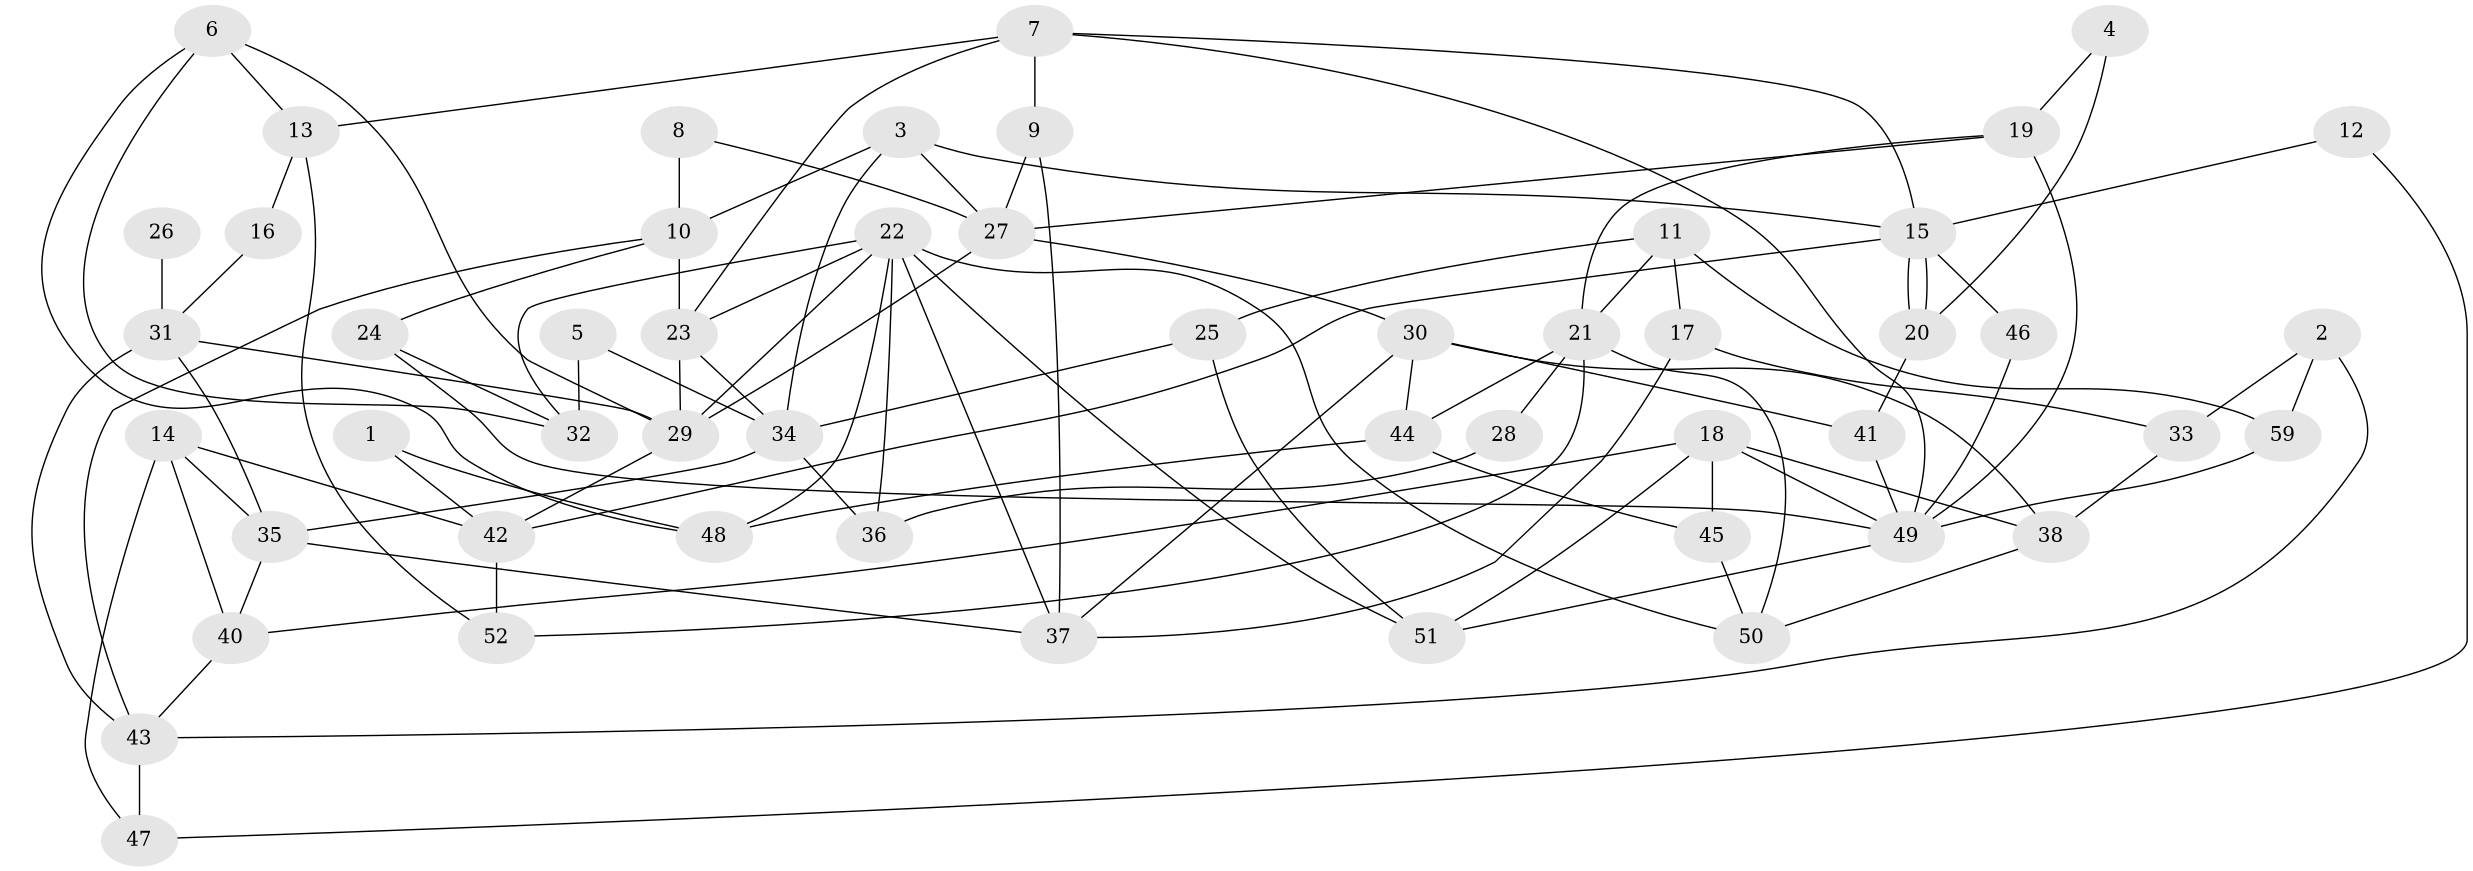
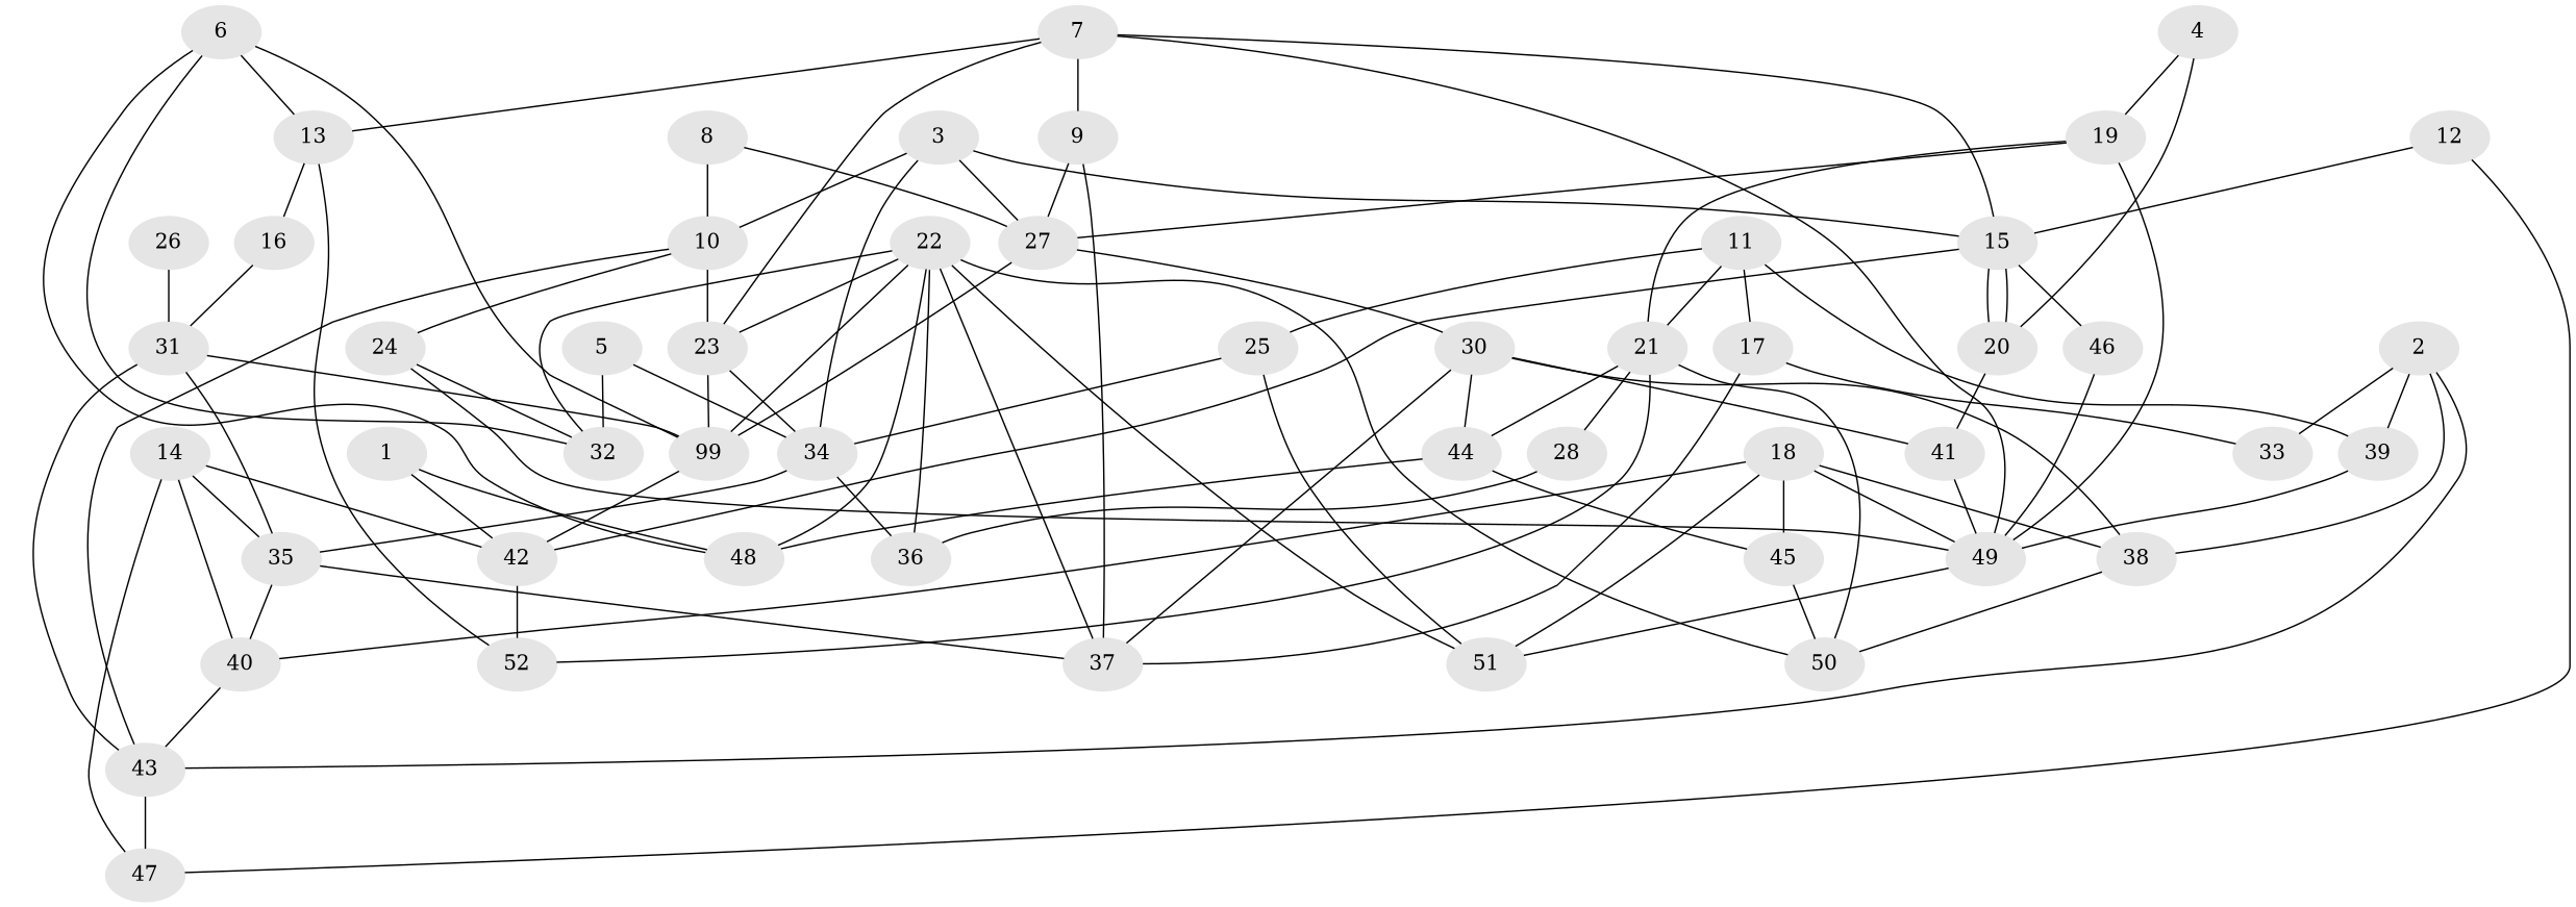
  graph {
    fontname="DejaVu Serif"
    node [color=gray90 fontname="DejaVu Serif" style=filled]
    edge [fontname="DejaVu Serif"]
    1
    42
    48
    52
    2
    33
-   39 [label=59]
+   39
    43
    38
    49
    47
    3
    10
    15
    27
    34
    23
    24
    20
    46
-   29
+   29 [label=99]
    30
    35
    36
    4
    19
    21
    41
    5
    32
    6
    13
    16
    7
    9
    37
    51
    8
    11
    17
    25
    28
    44
    50
    12
    31
    14
    40
    18
    45
    22
    26
    1 -- 42
    1 -- 48
    42 -- 52
    2 -- 33
    2 -- 39
    2 -- 43
-   33 -- 38
+   2 -- 38
    39 -- 49
    43 -- 47
    38 -- 50
    49 -- 51
    3 -- 10
    3 -- 15
    3 -- 27
    3 -- 34
    10 -- 43
    10 -- 23
    10 -- 24
    15 -- 42
    15 -- 20
    15 -- 20
    15 -- 46
    27 -- 29
    27 -- 30
    34 -- 35
    34 -- 36
    23 -- 34
    23 -- 29
    24 -- 49
    24 -- 32
    20 -- 41
    46 -- 49
    29 -- 42
    30 -- 38
    30 -- 41
    30 -- 37
    30 -- 44
    35 -- 37
    35 -- 40
    4 -- 20
    4 -- 19
    19 -- 49
    19 -- 27
    19 -- 21
    21 -- 52
    21 -- 28
    21 -- 44
    21 -- 50
    41 -- 49
    5 -- 34
    5 -- 32
    6 -- 48
    6 -- 29
    6 -- 32
    6 -- 13
    13 -- 52
    13 -- 16
    16 -- 31
    7 -- 49
    7 -- 15
    7 -- 23
    7 -- 13
    7 -- 9
    9 -- 27
    9 -- 37
    8 -- 10
    8 -- 27
    11 -- 39
    11 -- 21
    11 -- 17
    11 -- 25
    17 -- 33
    17 -- 37
    25 -- 34
    25 -- 51
    28 -- 36
    44 -- 48
    44 -- 45
    12 -- 47
    12 -- 15
    31 -- 43
    31 -- 29
    31 -- 35
    14 -- 42
    14 -- 47
    14 -- 35
    14 -- 40
    40 -- 43
    18 -- 38
    18 -- 49
    18 -- 51
    18 -- 40
    18 -- 45
    45 -- 50
    22 -- 48
    22 -- 23
    22 -- 29
    22 -- 36
    22 -- 32
    22 -- 37
    22 -- 51
    22 -- 50
    26 -- 31
  }
